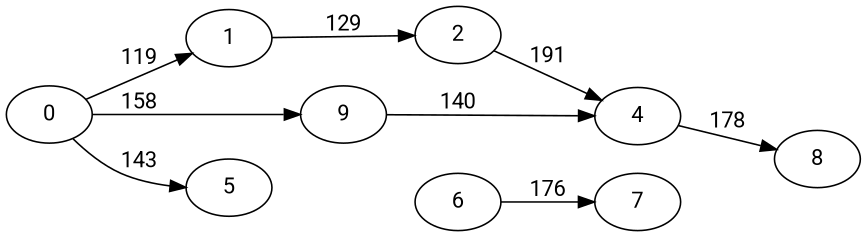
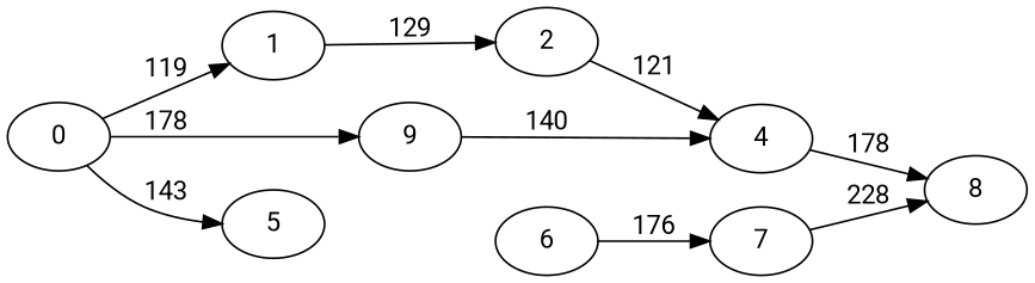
  digraph {
    fontname=Roboto
    rankdir=LR
    node [fontname=Roboto]
    edge [fontname=Roboto]
    0
    1
    n3 [label=9]
    5
    2
    4
    8
    6
    7
    0 -> 1 [label=119]
-   0 -> n3 [label=158]
+   0 -> n3 [label=178]
    0 -> 5 [label=143]
    1 -> 2 [label=129]
    n3 -> 4 [label=140]
-   2 -> 4 [label=191]
+   2 -> 4 [label=121]
    4 -> 8 [label=178]
    6 -> 7 [label=176]
+   7 -> 8 [label=228]
  }
